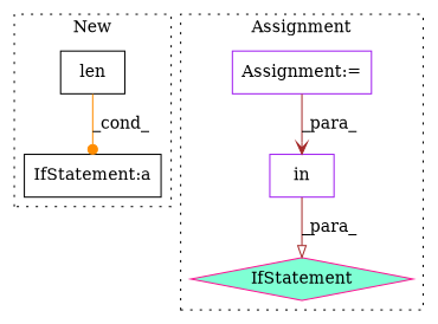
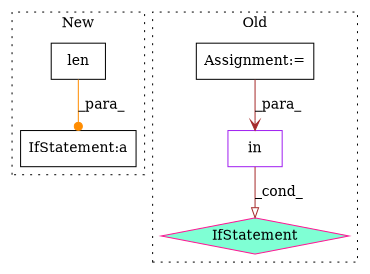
  digraph {
    node [color=black fillcolor=white shape=box style=filled]
    edge [color=brown]
    n1 [a=32 l="4,1" label=len s="1160,1170"]
    n2 [a=27 l=3 label="IfStatement:a" s=1583]
    n3 [a=105 color=purple l=47 label=in s=1686]
    n4 [a=25 color=deeppink fillcolor=aquamarine l="12,2" label=IfStatement s="1674,1733" shape=diamond]
-   n5 [a=7 color=purple l=1 label="Assignment:=" s=1339]
+   n5 [a=7 l=1 label="Assignment:=" s=1339]
    subgraph cluster_1 {
      label=New
      style=dotted
      n1
      n2
    }
    subgraph cluster_2 {
-     label=Assignment
+     label=Old
      style=dotted
      n3
      n4
      n5
    }
-   n1 -> n2 [arrowhead=dot color=darkorange label=_cond_]
-   n3 -> n4 [arrowhead=onormal label=_para_]
+   n1 -> n2 [arrowhead=dot color=darkorange label=_para_]
+   n3 -> n4 [arrowhead=onormal label=_cond_]
    n5 -> n3 [arrowhead=vee label=_para_]
  }
